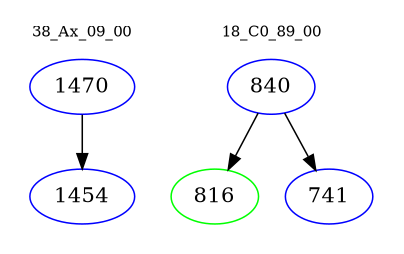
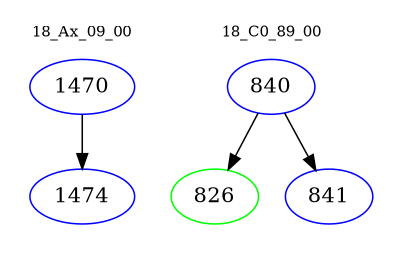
  digraph {
    node [color=blue]
    edge [color=black]
    n1 [label=1470]
-   n2 [label=1454]
+   n2 [label=1474]
    n3 [label=840]
-   n4 [color=green label=816]
-   n5 [label=741]
+   n4 [color=green label=826]
+   n5 [label=841]
    subgraph cluster_1 {
      color=white
      fontsize=10
-     label="38_Ax_09_00"
+     label="18_Ax_09_00"
      n1
      n2
    }
    subgraph cluster_2 {
      color=white
      fontsize=10
      label="18_C0_89_00"
      n3
      n4
      n5
    }
    n1 -> n2
    n3 -> n4
    n3 -> n5
  }
